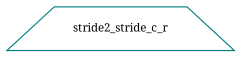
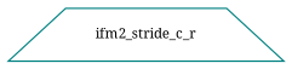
  digraph {
    rankdir=LR
    fontname="Noto Serif"
-   n1 [color=teal fillcolor=white fontname="Noto Serif" fontsize=10 height=0.2 label=stride2_stride_c_r shape=trapezium style=filled width=0.4]
+   n1 [color=teal fillcolor=white fontname="Noto Serif" fontsize=10 height=0.2 label=ifm2_stride_c_r shape=trapezium style=filled width=0.4]
  }
